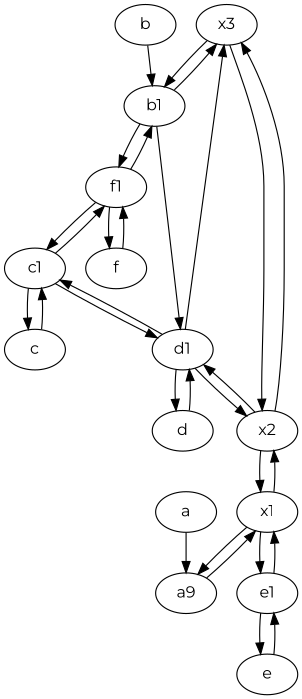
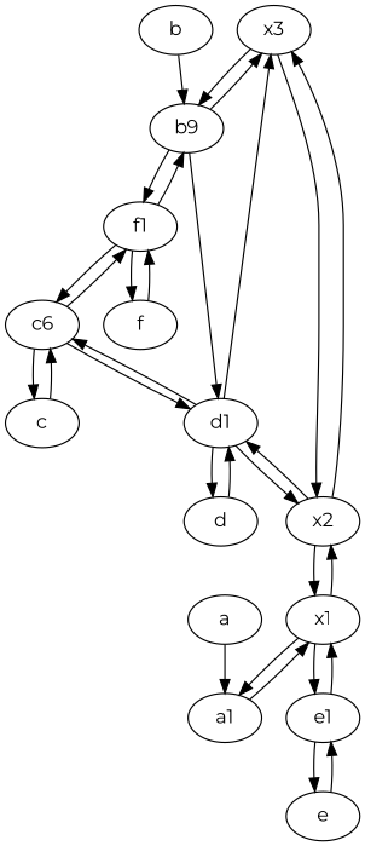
  digraph {
    fontname=Montserrat
    node [fontname=Montserrat]
    edge [fontname=Montserrat]
    n1 [label=x3]
-   b1
+   b1 [label=b9]
    d1
    f1
    x2
    x1
    b
    a
-   a1 [label=a9]
+   a1
    d
-   c1
+   c1 [label=c6]
    f
    e1
    e
    c
    n1 -> b1
    n1 -> x2
    b1 -> n1
    b1 -> d1
    b1 -> f1
    d1 -> n1
    d1 -> x2
    d1 -> d
    d1 -> c1
    f1 -> b1
    f1 -> c1
    f1 -> f
    x2 -> n1
    x2 -> d1
    x2 -> x1
    x1 -> x2
    x1 -> a1
    x1 -> e1
    b -> b1
    a -> a1
    a1 -> x1
    d -> d1
    c1 -> d1
    c1 -> f1
    c1 -> c
    f -> f1
    e1 -> x1
    e1 -> e
    e -> e1
    c -> c1
  }
